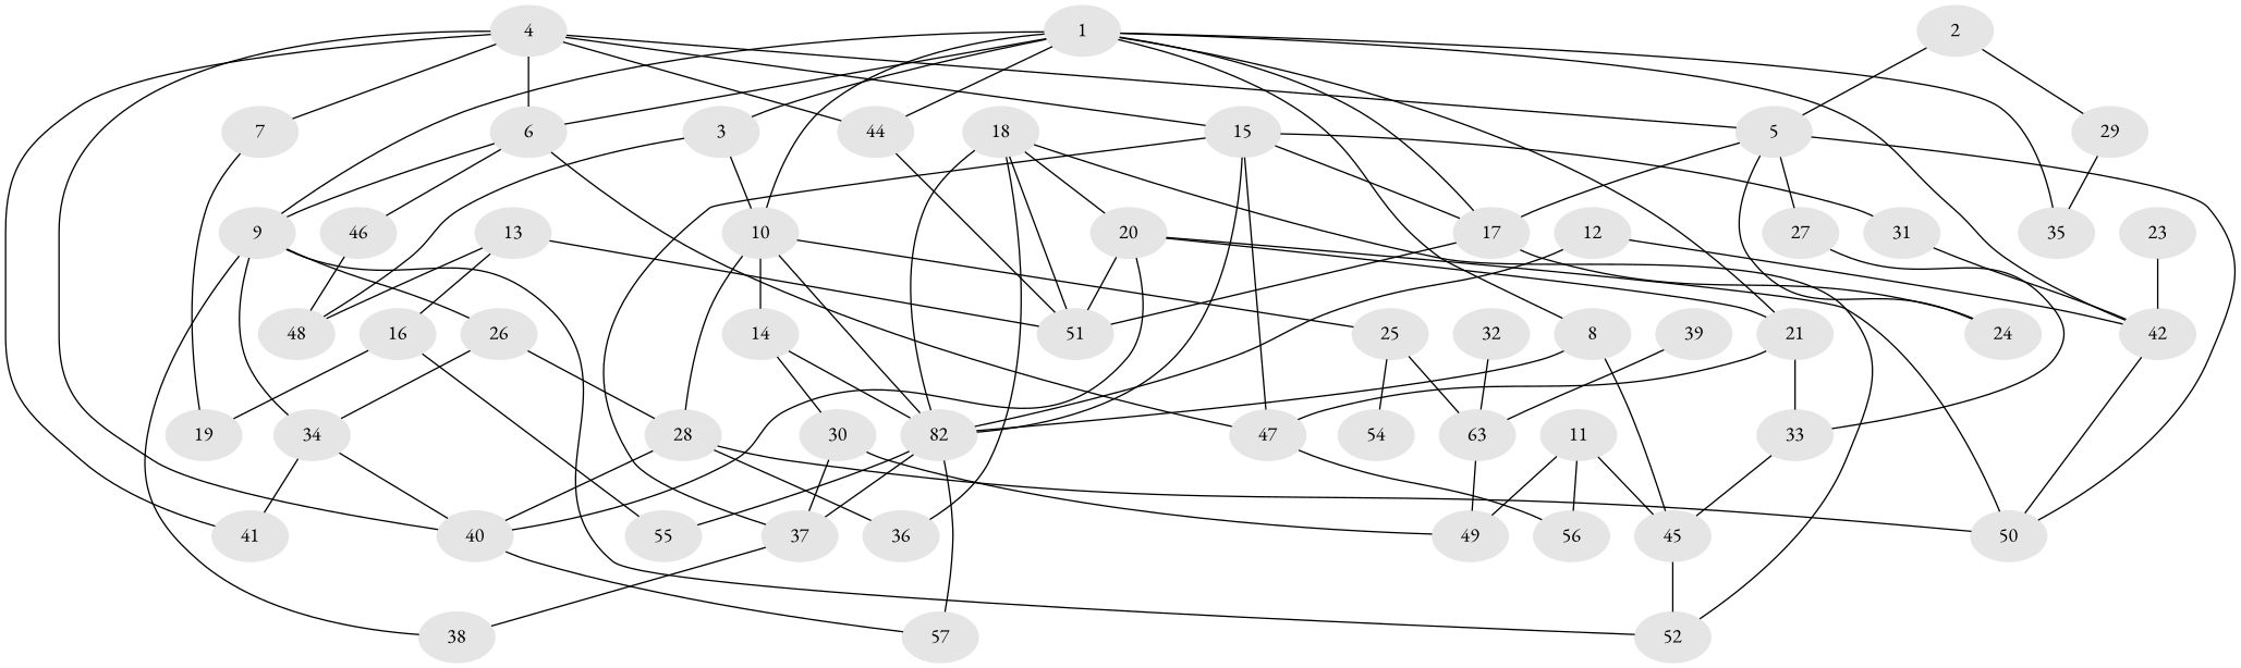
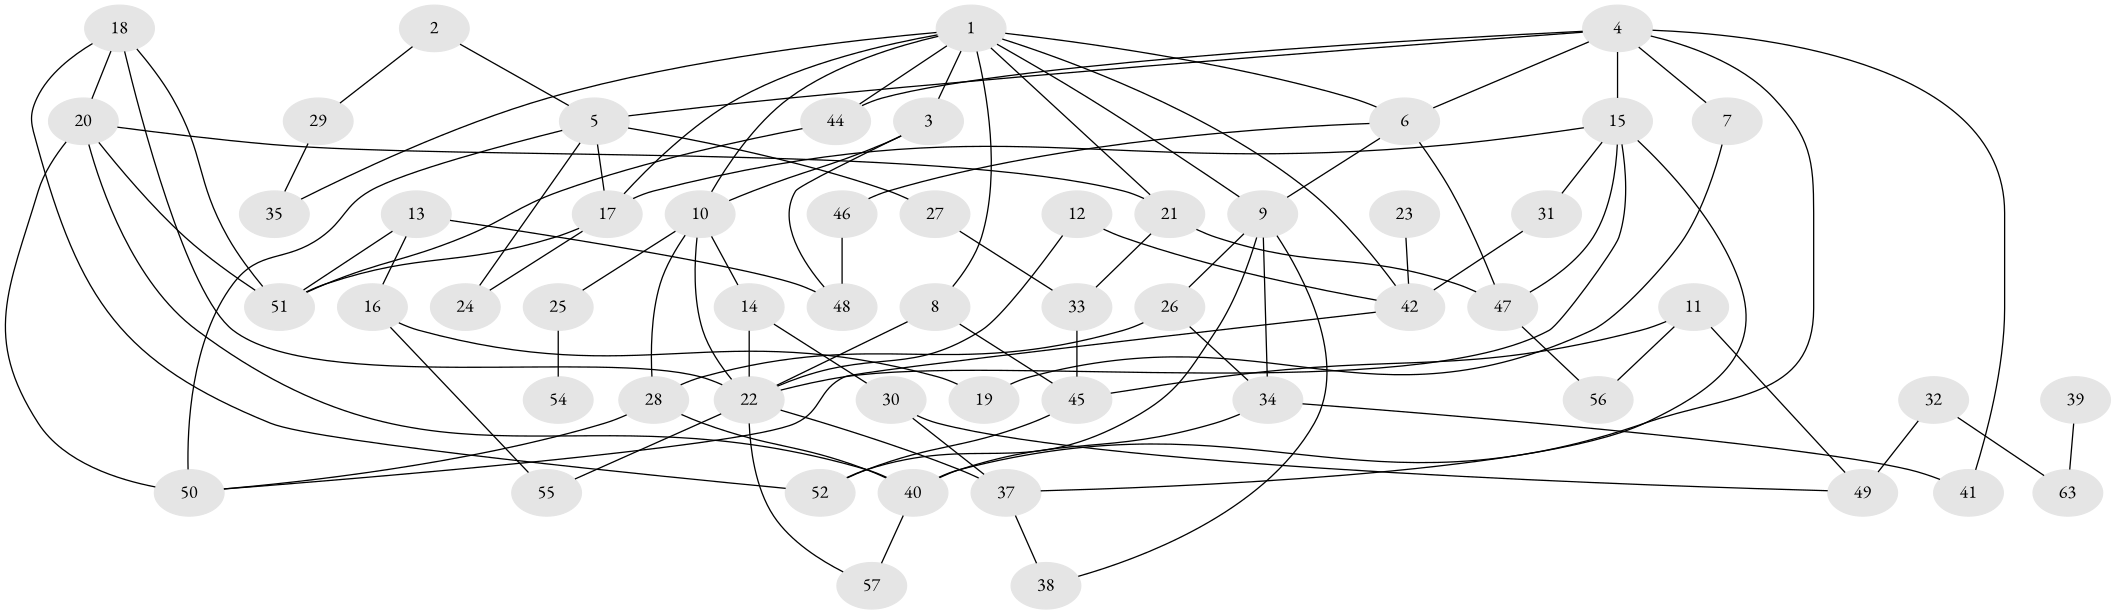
  graph {
    fontname="EB Garamond"
    node [color=gray90 fontname="EB Garamond" style=filled]
    edge [fontname="EB Garamond" weight=1.0]
    1
    3
    6
    8
    9
    10
    17
    21
    35
    42
    44
    48
    46
    47
-   22 [label=82]
+   22
    45
    26
    34
    38
    52
    14
    25
    28
    24
    51
    33
    50
    2
    5
    29
    27
    4
    7
    15
    40
    41
    19
    31
    37
    57
    56
    55
    30
    n44 [label=63]
    54
-   36
    11
    49
    12
    13
    16
    18
    20
    23
    32
    39
    1 -- 3
    1 -- 6
    1 -- 8
    1 -- 9
    1 -- 10
    1 -- 17
    1 -- 21
    1 -- 35
    1 -- 42
    1 -- 44
    3 -- 10
    3 -- 48
    6 -- 9
    6 -- 46
    6 -- 47
    8 -- 22
    8 -- 45
    9 -- 26
    9 -- 34
    9 -- 38
    9 -- 52
    10 -- 22
    10 -- 14 [weight=2.0]
    10 -- 25
    10 -- 28
    17 -- 24
    17 -- 51
    21 -- 47
    21 -- 33
    42 -- 50
    44 -- 51
    46 -- 48
    47 -- 56
    22 -- 37 [weight=2.0]
    22 -- 57
    22 -- 55
    45 -- 52
    26 -- 34
    26 -- 28
    34 -- 40
    34 -- 41
    14 -- 22 [weight=2.0]
    14 -- 30
-   25 -- n44
    25 -- 54
    28 -- 50
    28 -- 40
-   28 -- 36
    33 -- 45
    2 -- 5
    2 -- 29
    5 -- 17
    5 -- 24
    5 -- 50
    5 -- 27
    29 -- 35
    27 -- 33
    4 -- 6
    4 -- 44
    4 -- 5
    4 -- 7
    4 -- 15
    4 -- 40
    4 -- 41
    7 -- 19
    15 -- 17
    15 -- 47
    15 -- 22
    15 -- 31
    15 -- 37
    40 -- 57
    31 -- 42
    37 -- 38
    30 -- 37
    30 -- 49
    11 -- 45
    11 -- 56
    11 -- 49
    12 -- 42
    12 -- 22
    13 -- 48 [weight=2.0]
    13 -- 51
    13 -- 16
    16 -- 19
    16 -- 55
    18 -- 22
    18 -- 52
    18 -- 51
-   18 -- 36 [weight=2.0]
    18 -- 20
    20 -- 21
    20 -- 51
    20 -- 50
    20 -- 40
    23 -- 42
    32 -- n44
-   n44 -- 49
+   32 -- 49
    39 -- n44
  }
